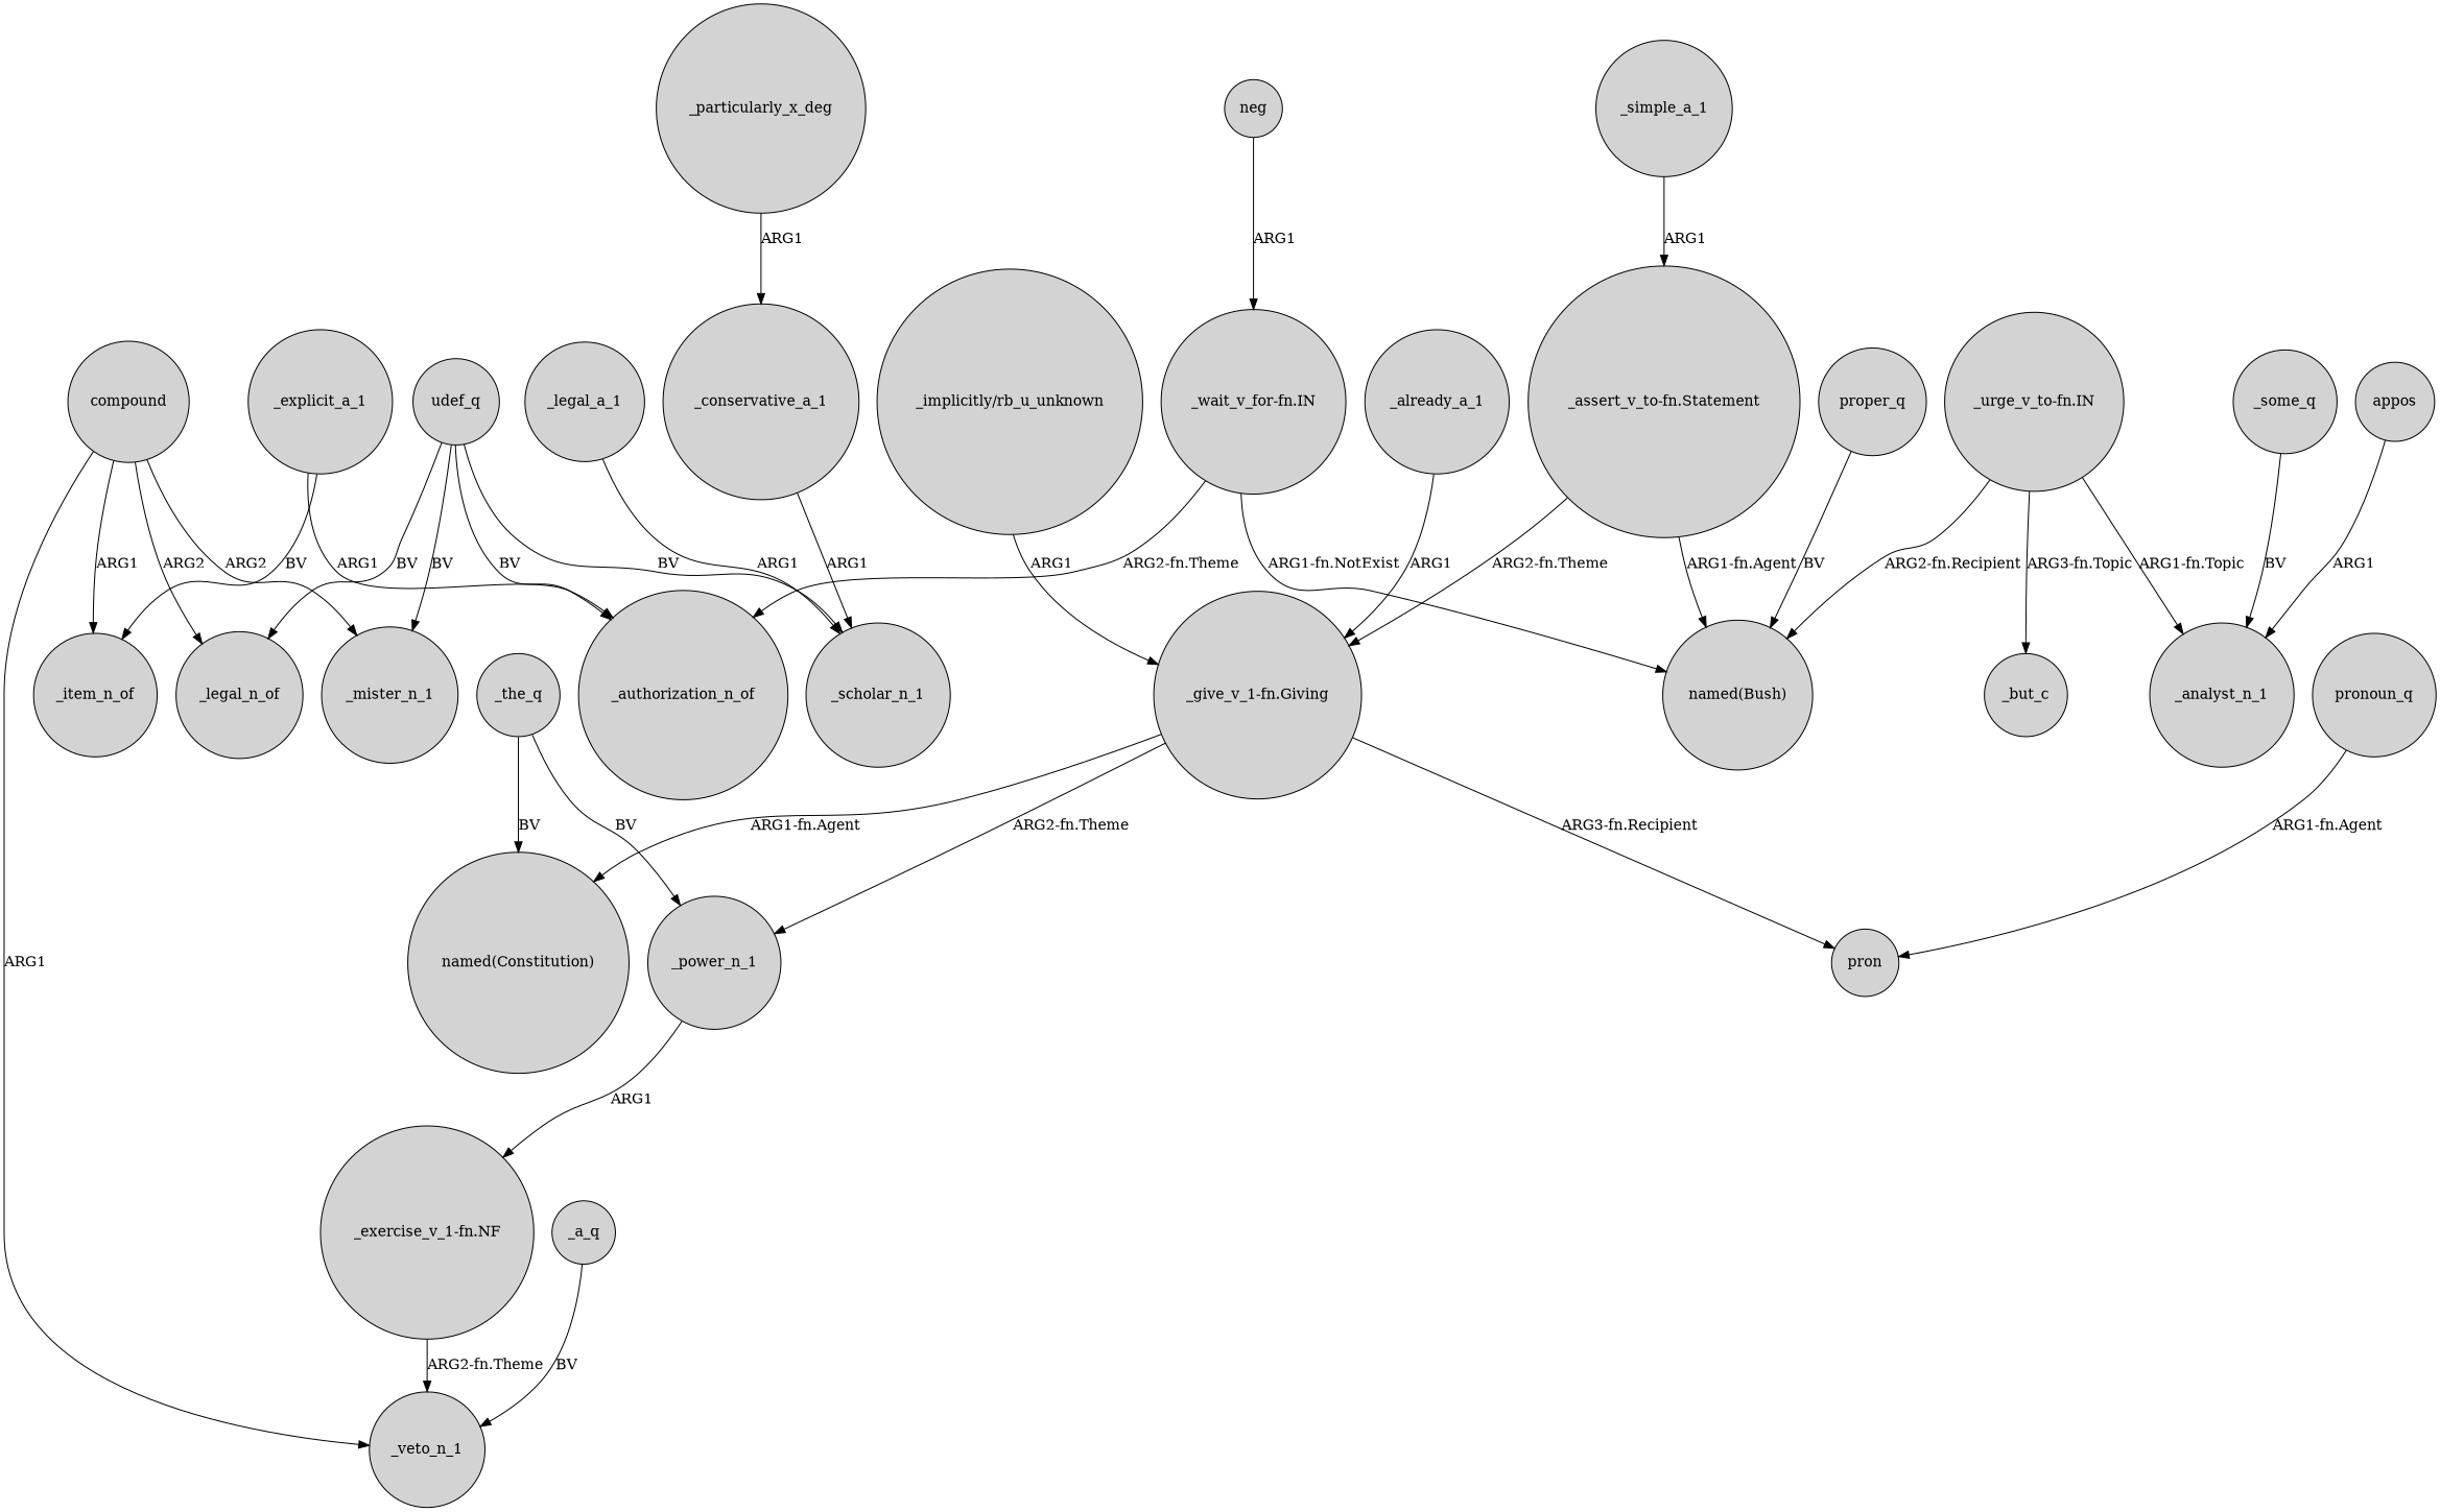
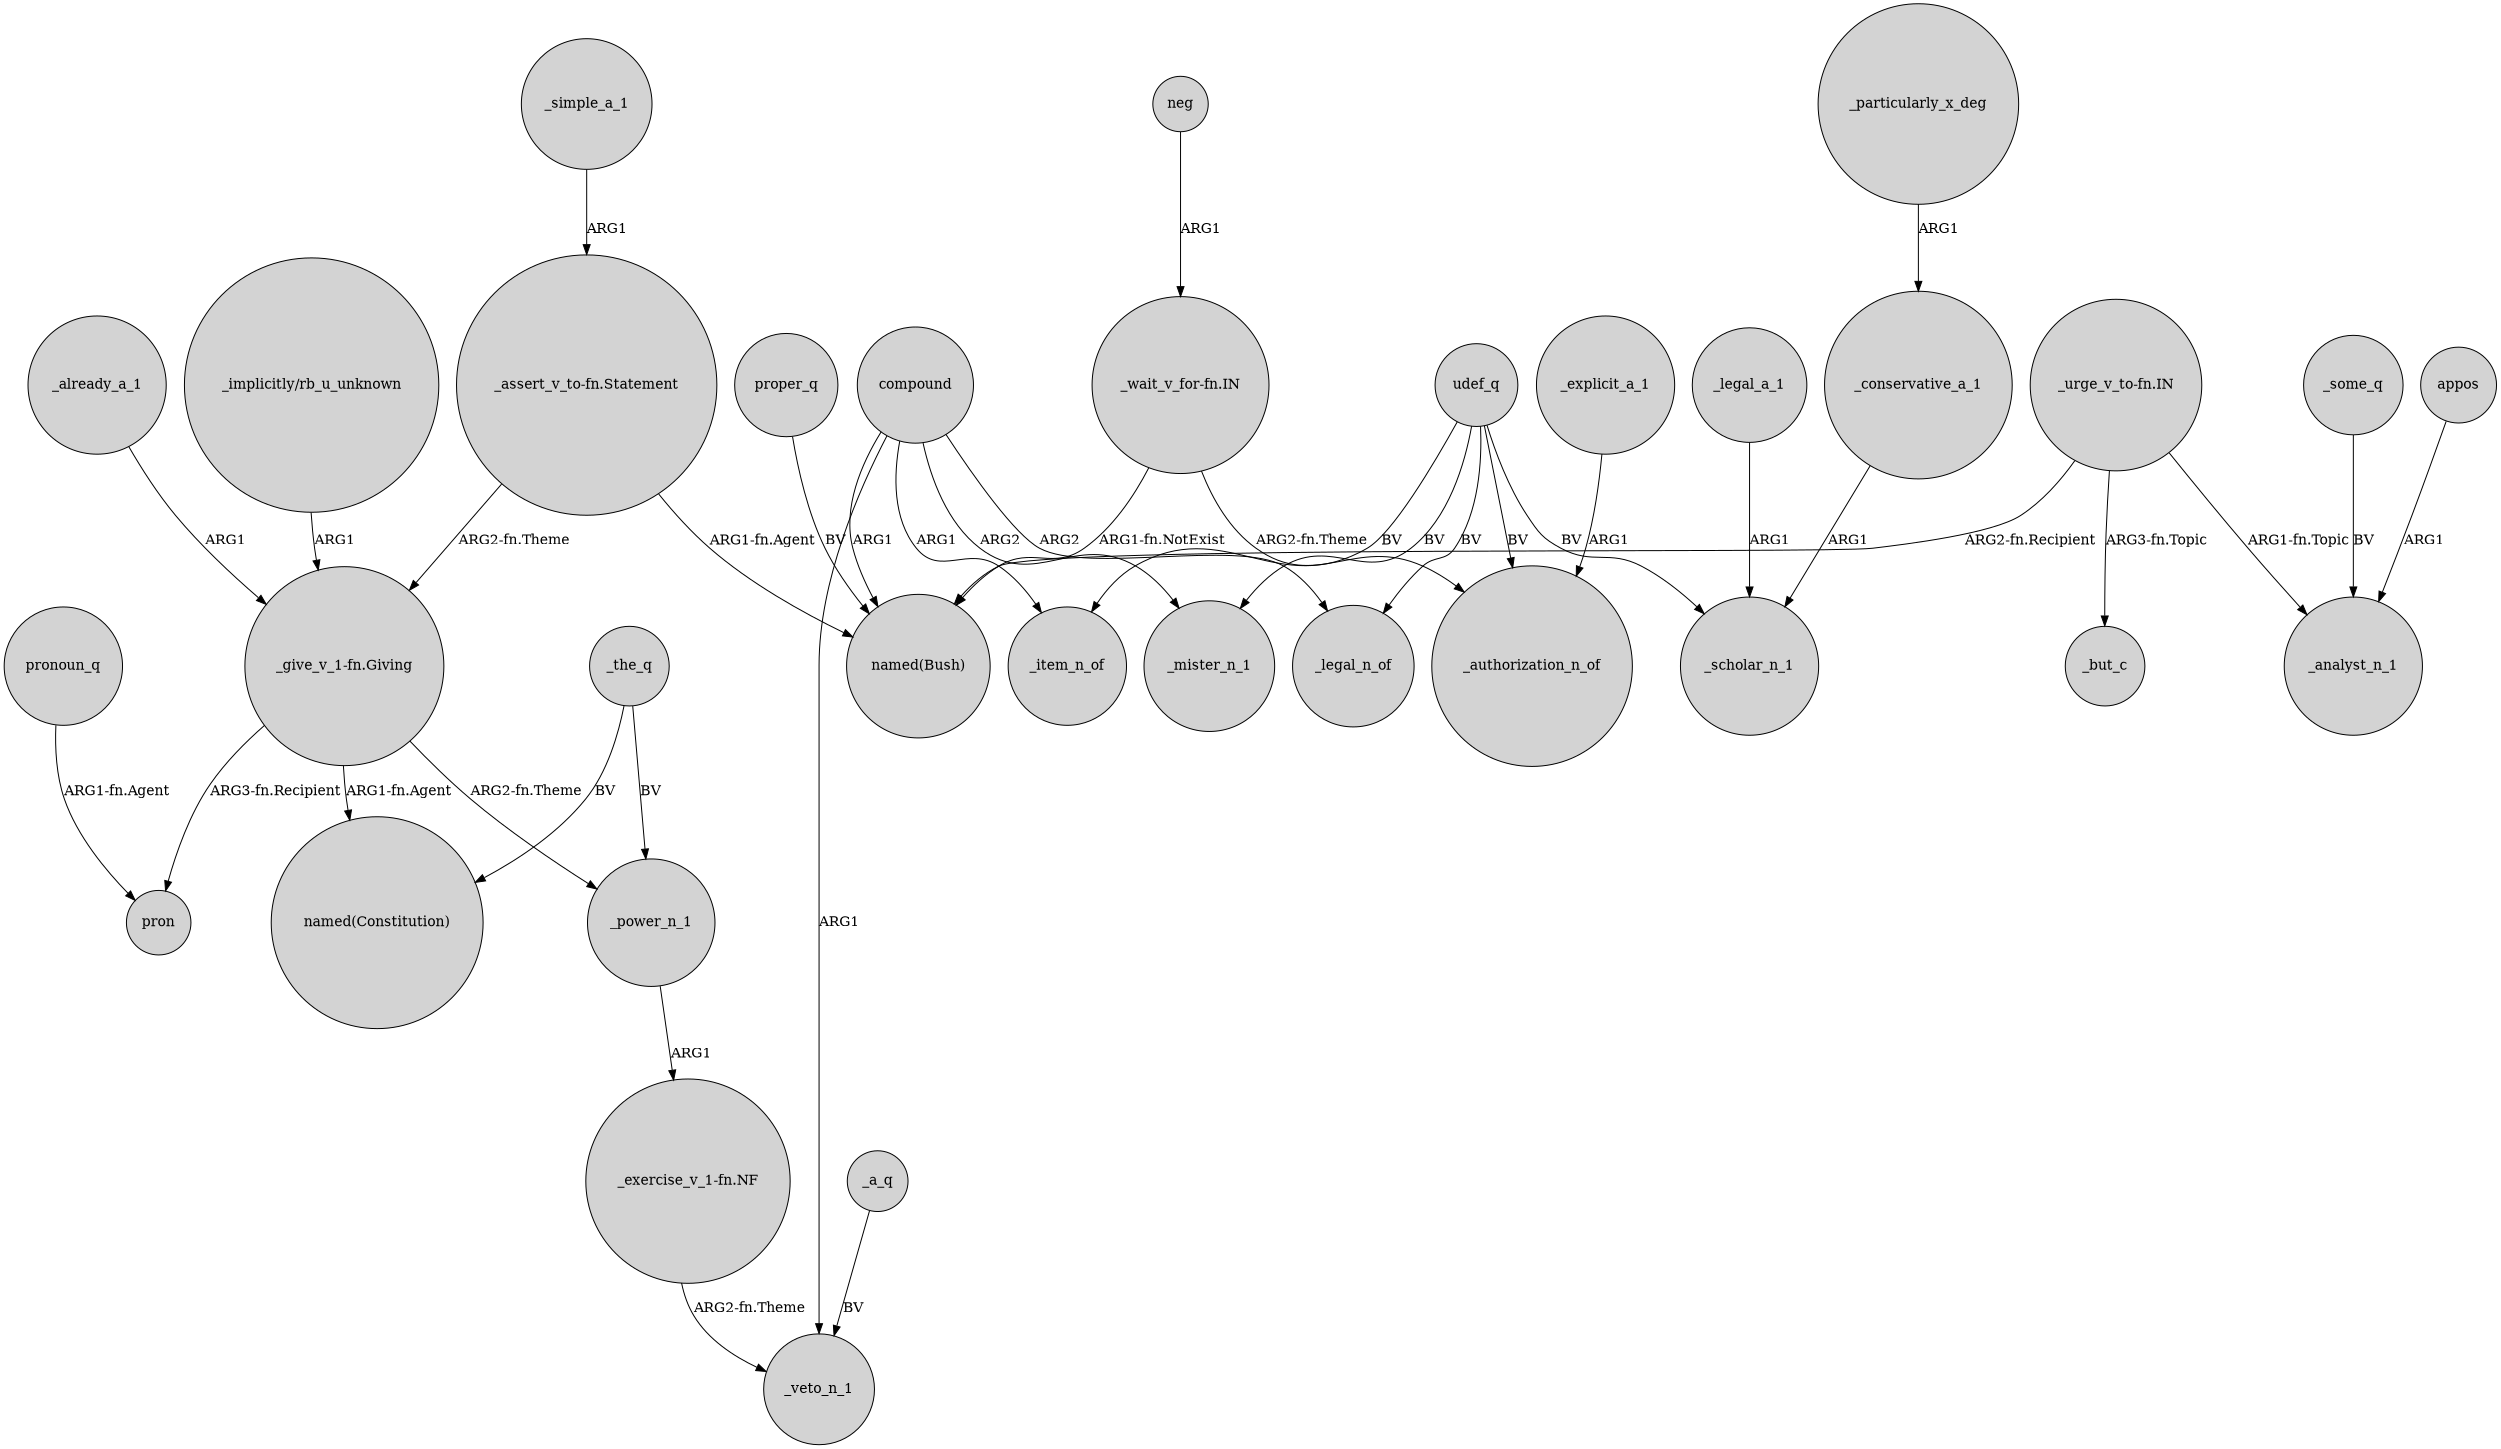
  digraph {
    node [shape=circle style=filled]
    n1 [label=_legal_n_of]
    compound
    _veto_n_1
    _mister_n_1
    "named(Bush)"
    _item_n_of
    _already_a_1
    "_give_v_1-fn.Giving"
    _power_n_1
    "named(Constitution)"
    pron
    "_exercise_v_1-fn.NF"
    _the_q
    _simple_a_1
    "_assert_v_to-fn.Statement"
    _legal_a_1
    _scholar_n_1
    udef_q
    _authorization_n_of
    neg
    "_wait_v_for-fn.IN"
    "_urge_v_to-fn.IN"
    _analyst_n_1
    _but_c
    pronoun_q
    _some_q
    appos
    proper_q
    _particularly_x_deg
    _conservative_a_1
    _a_q
    _explicit_a_1
    "_implicitly/rb_u_unknown"
    compound -> n1 [label=ARG2]
    compound -> _veto_n_1 [label=ARG1]
    compound -> _mister_n_1 [label=ARG2]
+   compound -> "named(Bush)" [label=ARG1]
    compound -> _item_n_of [label=ARG1]
    _already_a_1 -> "_give_v_1-fn.Giving" [label=ARG1]
    "_give_v_1-fn.Giving" -> _power_n_1 [label="ARG2-fn.Theme"]
    "_give_v_1-fn.Giving" -> "named(Constitution)" [label="ARG1-fn.Agent"]
    "_give_v_1-fn.Giving" -> pron [label="ARG3-fn.Recipient"]
    _power_n_1 -> "_exercise_v_1-fn.NF" [label=ARG1]
    "_exercise_v_1-fn.NF" -> _veto_n_1 [label="ARG2-fn.Theme"]
    _the_q -> _power_n_1 [label=BV]
    _the_q -> "named(Constitution)" [label=BV]
    _simple_a_1 -> "_assert_v_to-fn.Statement" [label=ARG1]
    "_assert_v_to-fn.Statement" -> "named(Bush)" [label="ARG1-fn.Agent"]
    "_assert_v_to-fn.Statement" -> "_give_v_1-fn.Giving" [label="ARG2-fn.Theme"]
    _legal_a_1 -> _scholar_n_1 [label=ARG1]
    udef_q -> n1 [label=BV]
    udef_q -> _mister_n_1 [label=BV]
-   _explicit_a_1 -> _item_n_of [label=BV]
+   udef_q -> _item_n_of [label=BV]
    udef_q -> _scholar_n_1 [label=BV]
    udef_q -> _authorization_n_of [label=BV]
    neg -> "_wait_v_for-fn.IN" [label=ARG1]
    "_wait_v_for-fn.IN" -> "named(Bush)" [label="ARG1-fn.NotExist"]
    "_wait_v_for-fn.IN" -> _authorization_n_of [label="ARG2-fn.Theme"]
    "_urge_v_to-fn.IN" -> "named(Bush)" [label="ARG2-fn.Recipient"]
    "_urge_v_to-fn.IN" -> _analyst_n_1 [label="ARG1-fn.Topic"]
    "_urge_v_to-fn.IN" -> _but_c [label="ARG3-fn.Topic"]
    pronoun_q -> pron [label="ARG1-fn.Agent"]
    _some_q -> _analyst_n_1 [label=BV]
    appos -> _analyst_n_1 [label=ARG1]
    proper_q -> "named(Bush)" [label=BV]
    _particularly_x_deg -> _conservative_a_1 [label=ARG1]
    _conservative_a_1 -> _scholar_n_1 [label=ARG1]
    _a_q -> _veto_n_1 [label=BV]
    _explicit_a_1 -> _authorization_n_of [label=ARG1]
    "_implicitly/rb_u_unknown" -> "_give_v_1-fn.Giving" [label=ARG1]
  }
